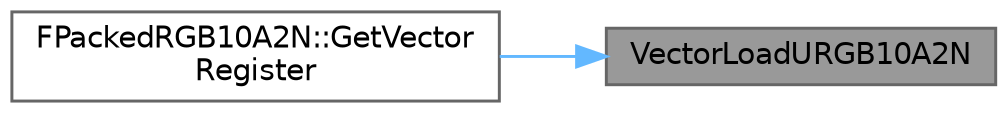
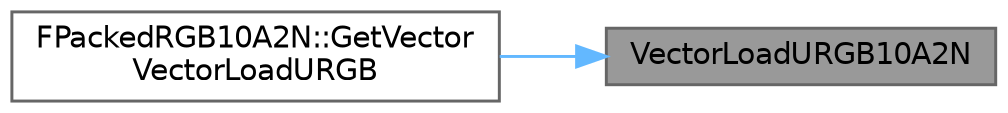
  digraph {
    rankdir=RL
    node [fontname=Helvetica fontsize=10 shape=box style=filled]
    n1 [color=gray40 fillcolor=grey60 fontcolor=black height=0.2 label=VectorLoadURGB10A2N width=0.4]
-   n2 [color=grey40 fillcolor=white height=0.2 label="FPackedRGB10A2N::GetVector\lRegister" width=0.4]
+   n2 [color=grey40 fillcolor=white height=0.2 label="FPackedRGB10A2N::GetVector\lVectorLoadURGB" width=0.4]
    n1 -> n2 [color=steelblue1 dir=back fontname=Helvetica fontsize=10 labelfontname=Helvetica labelfontsize=10 style=solid]
  }
